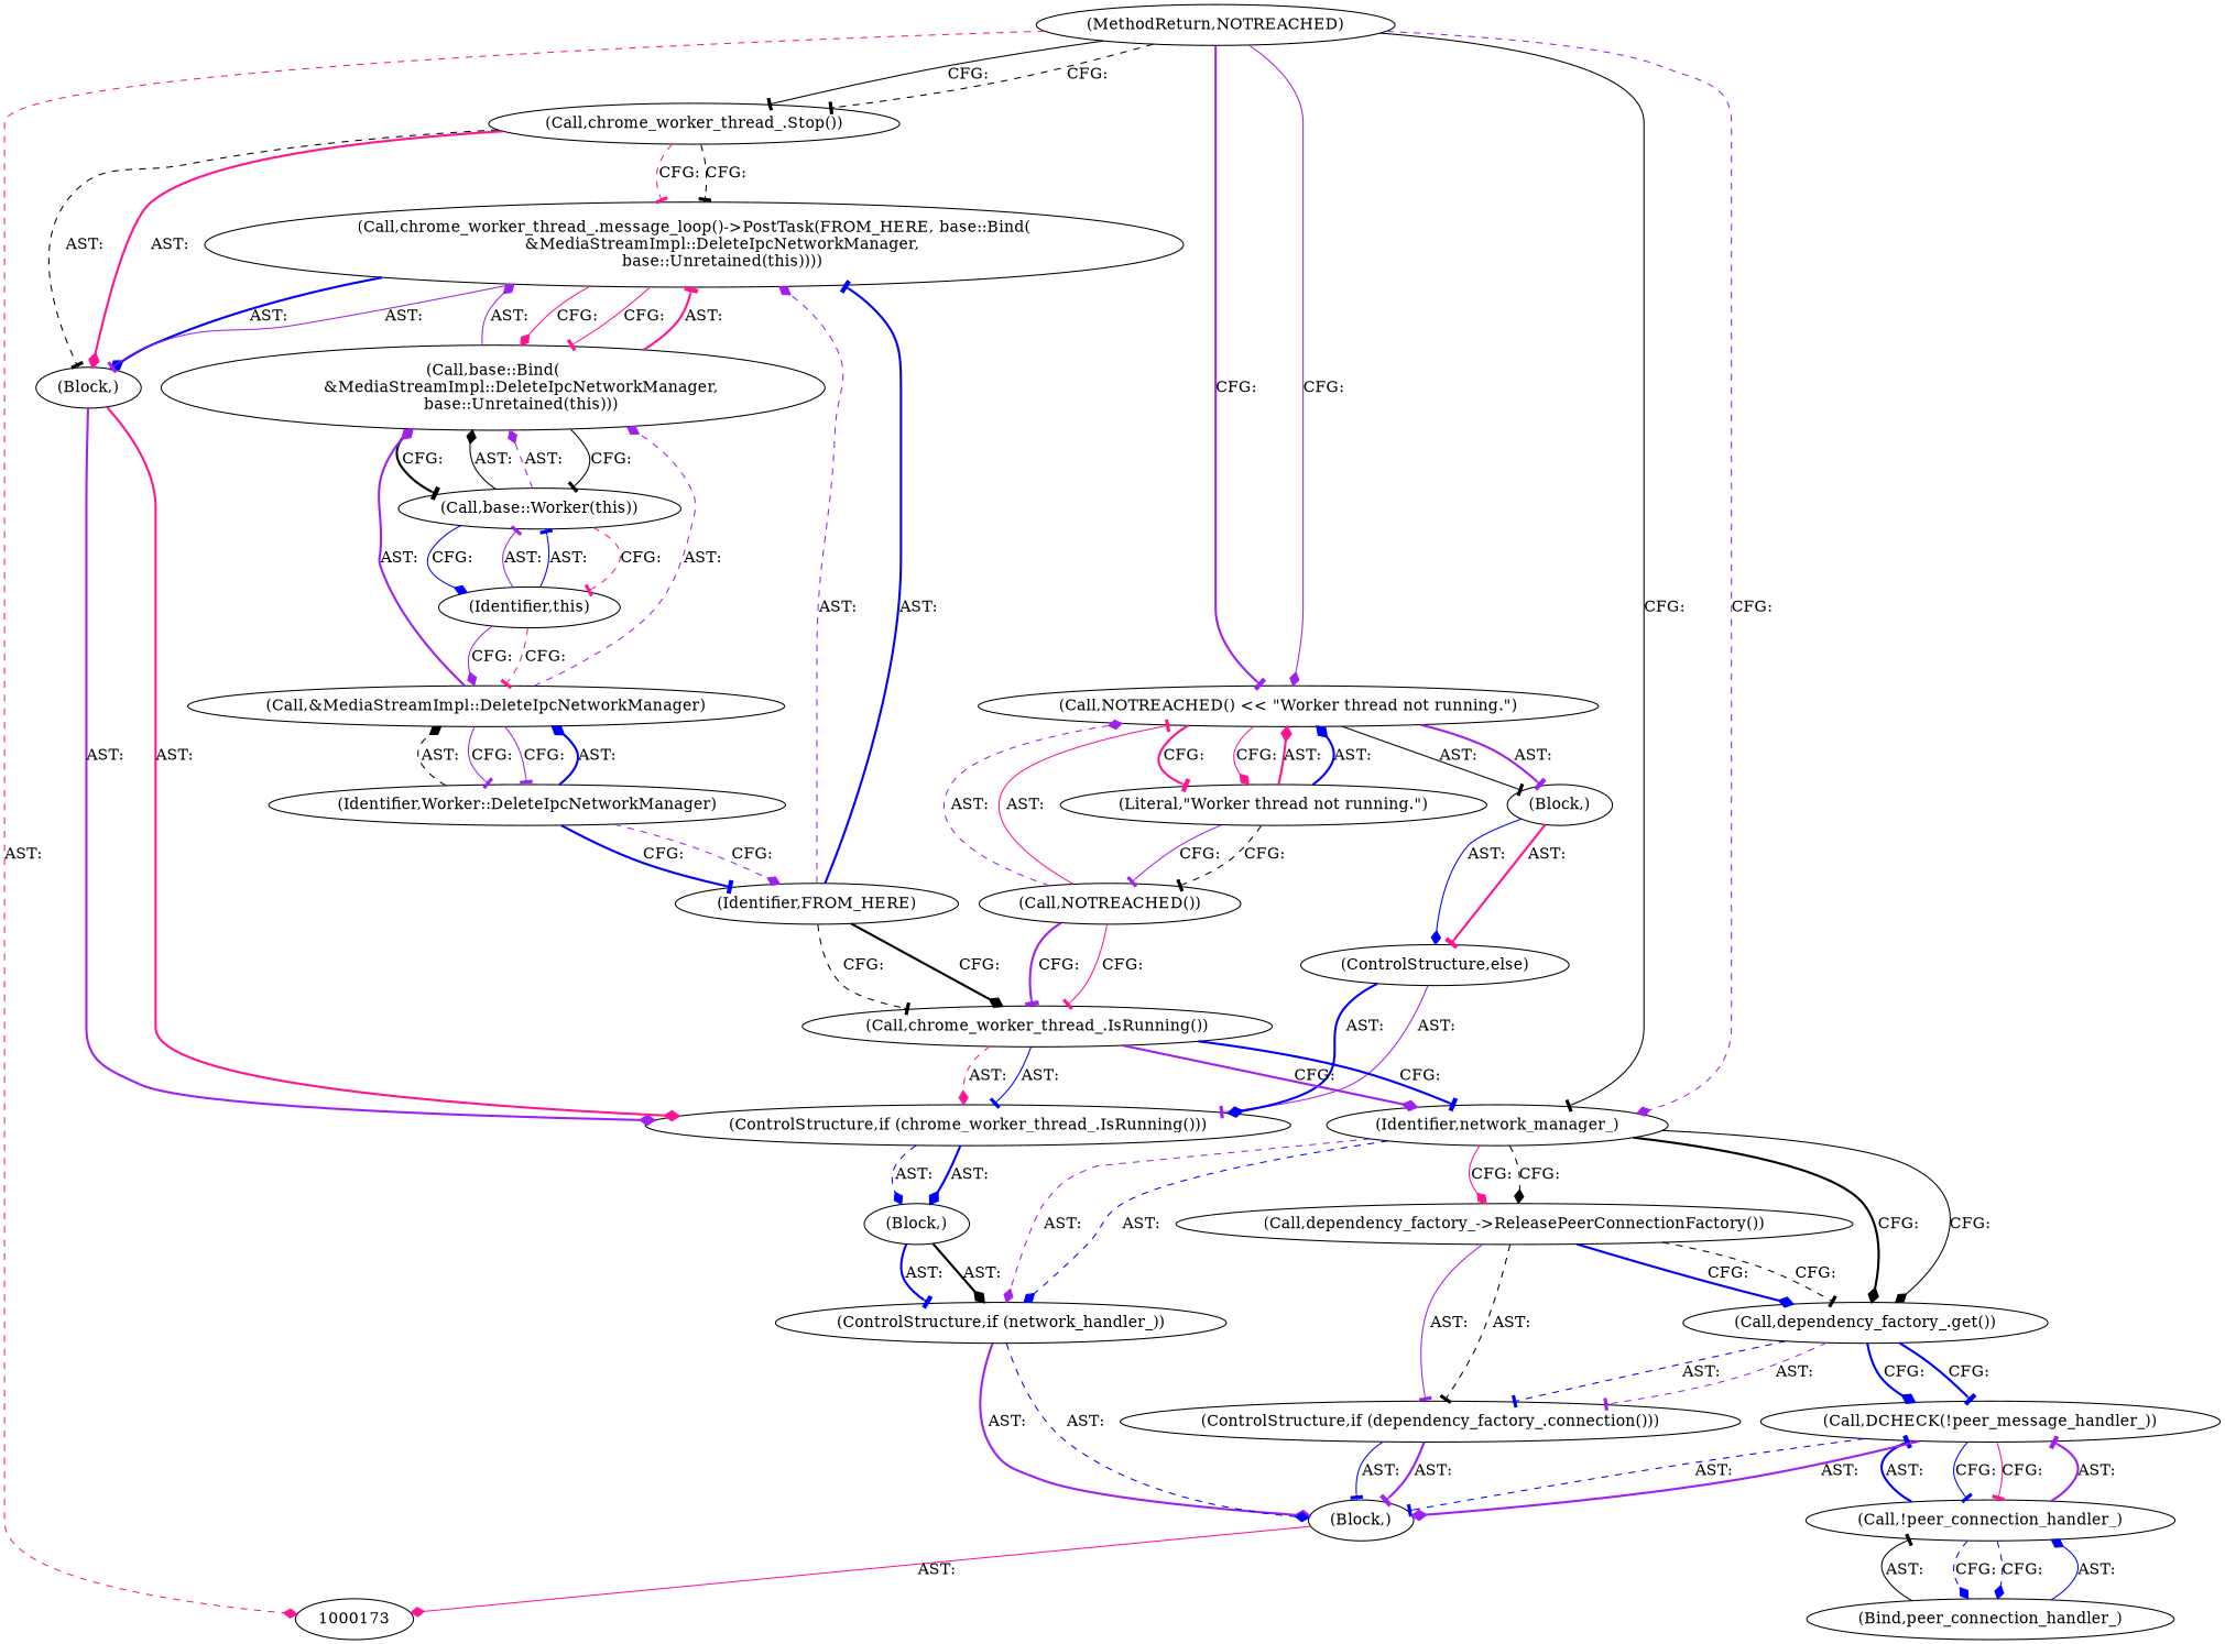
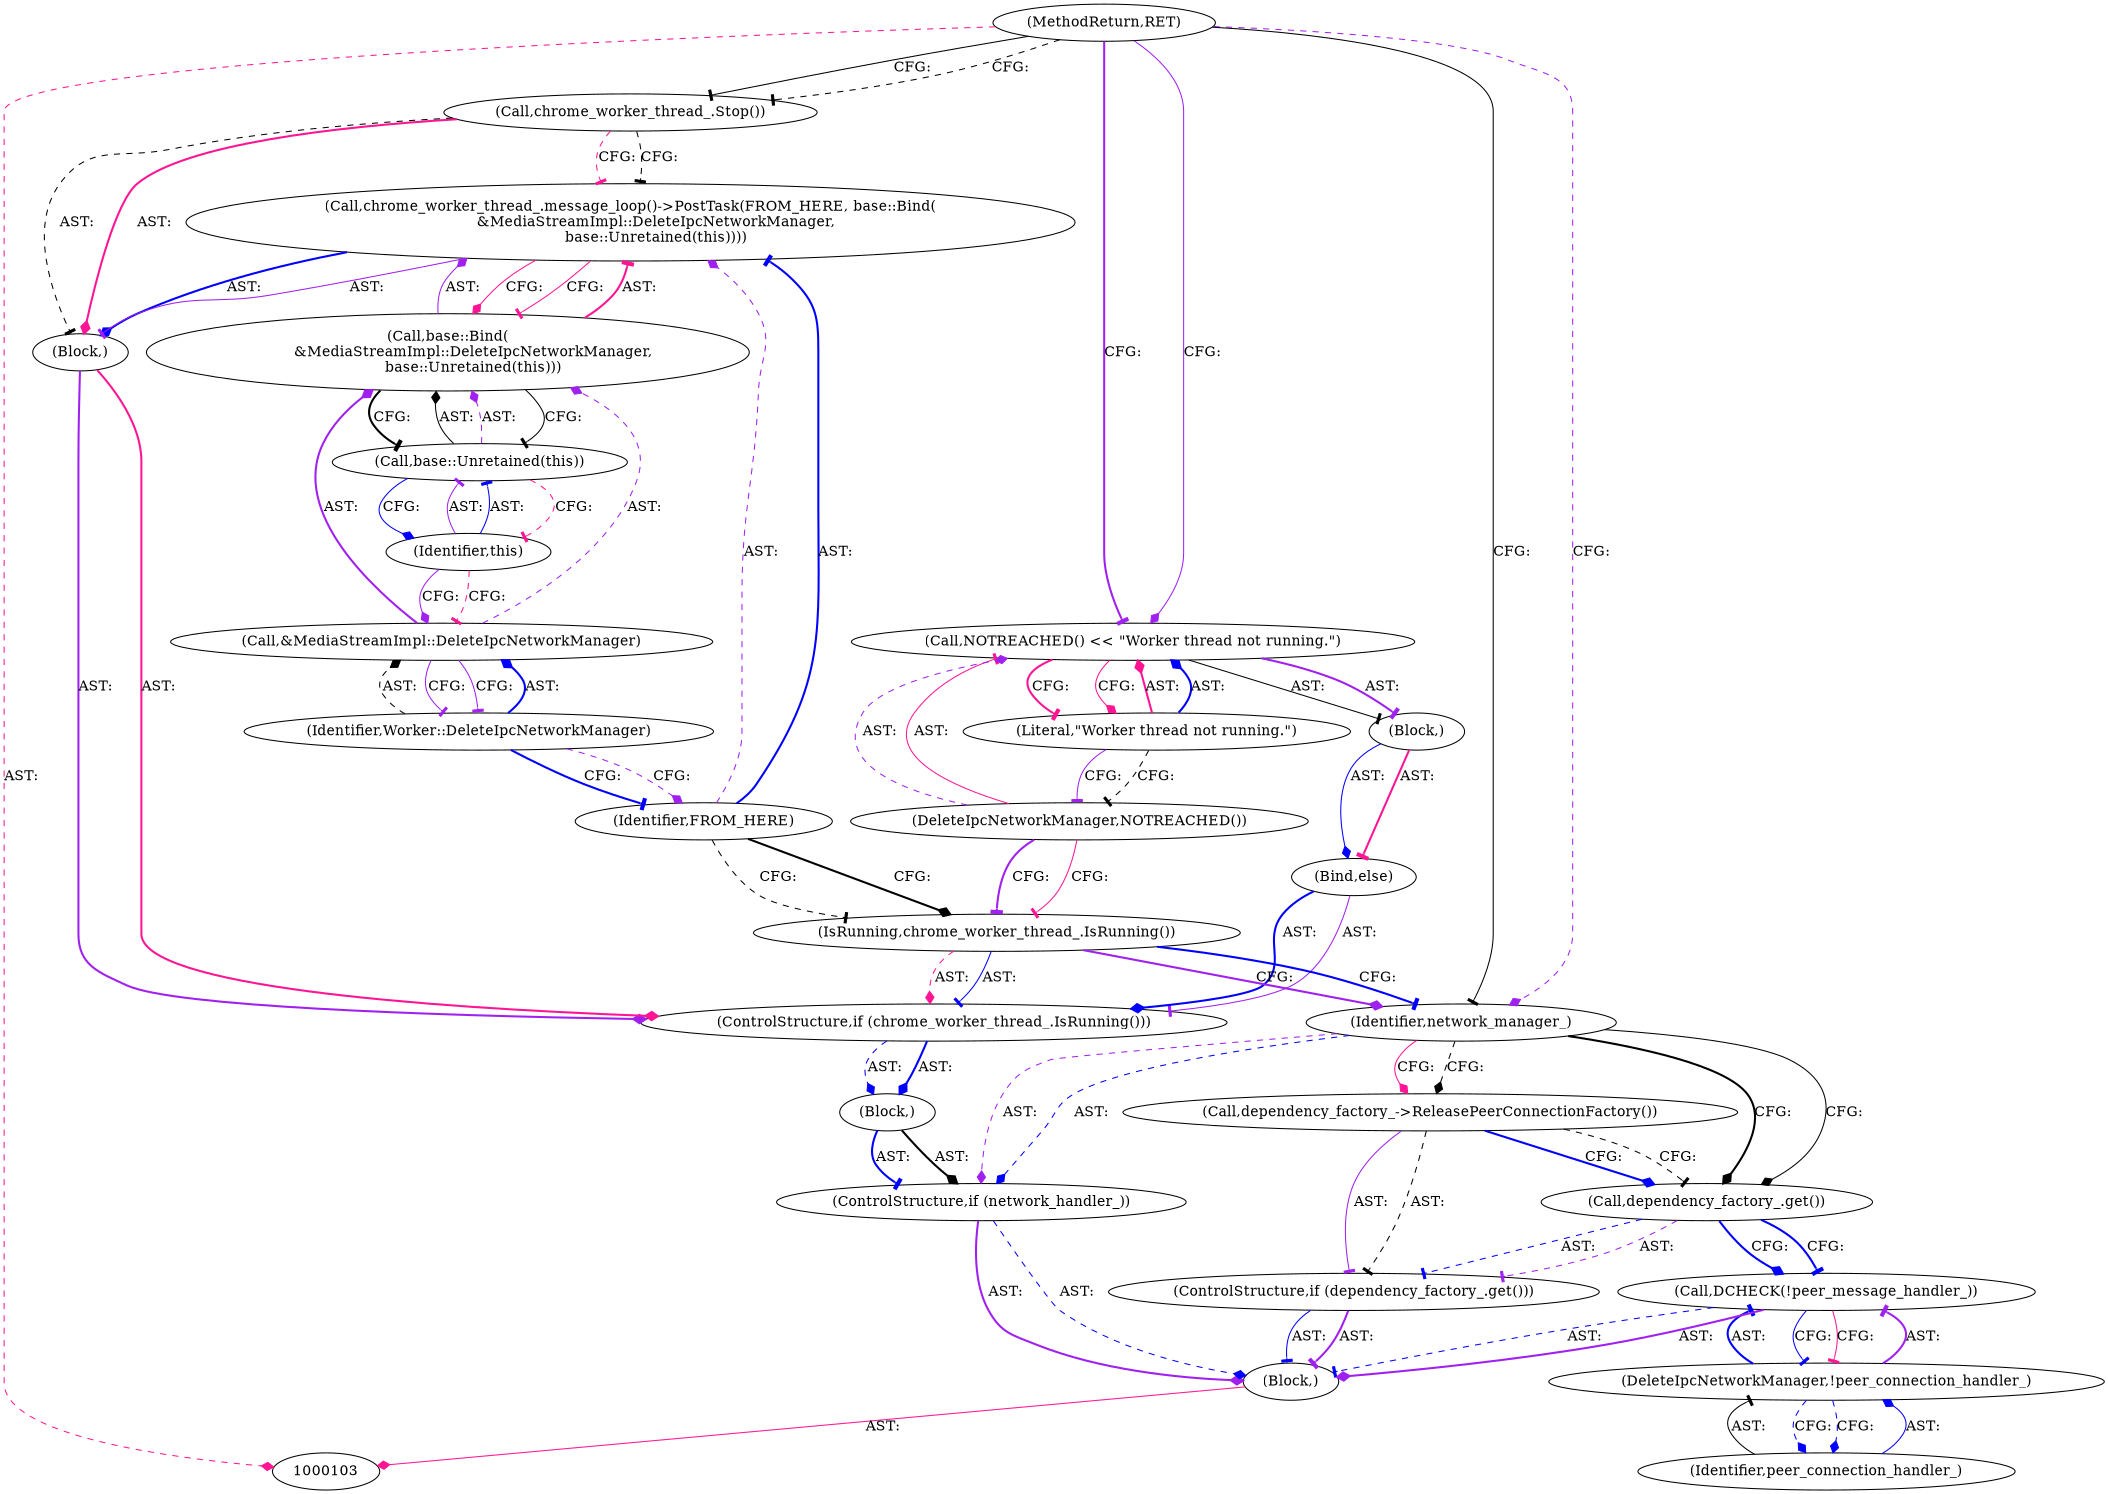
  digraph {
    edge [arrowhead=tee color=purple style=bold]
-   n1 [label="(MethodReturn,NOTREACHED)"]
+   n1 [label="(MethodReturn,RET)"]
    n2 [label="(Call,chrome_worker_thread_.Stop())"]
    n3 [label="(Call,NOTREACHED() << \"Worker thread not running.\")"]
    n4 [label="(Identifier,network_manager_)"]
-   1000103 [label=1000173]
+   1000103
    n6 [label="(Block,)"]
    n7 [label="(Call,chrome_worker_thread_.message_loop()->PostTask(FROM_HERE, base::Bind(\n           &MediaStreamImpl::DeleteIpcNetworkManager,\n           base::Unretained(this))))"]
    n8 [label="(Block,)"]
    n9 [label="(Literal,\"Worker thread not running.\")"]
    n10 [label="(Call,dependency_factory_.get())"]
    n11 [label="(Call,dependency_factory_->ReleasePeerConnectionFactory())"]
    n12 [label="(ControlStructure,if (network_handler_))"]
    n13 [label="(Block,)"]
    n14 [label="(ControlStructure,if (chrome_worker_thread_.IsRunning()))"]
    n15 [label="(Call,base::Bind(\n           &MediaStreamImpl::DeleteIpcNetworkManager,\n           base::Unretained(this)))"]
-   n16 [label="(ControlStructure,else)"]
+   n16 [label="(Bind,else)"]
    n17 [label="(Block,)"]
-   n18 [label="(Call,NOTREACHED())"]
-   n19 [label="(Call,chrome_worker_thread_.IsRunning())"]
-   n20 [label="(Bind,peer_connection_handler_)"]
-   n21 [label="(Call,!peer_connection_handler_)"]
+   n18 [label="(DeleteIpcNetworkManager,NOTREACHED())"]
+   n19 [label="(IsRunning,chrome_worker_thread_.IsRunning())"]
+   n20 [label="(Identifier,peer_connection_handler_)"]
+   n21 [label="(DeleteIpcNetworkManager,!peer_connection_handler_)"]
    n22 [label="(Call,DCHECK(!peer_message_handler_))"]
-   n23 [label="(ControlStructure,if (dependency_factory_.connection()))"]
+   n23 [label="(ControlStructure,if (dependency_factory_.get()))"]
    n24 [label="(Identifier,FROM_HERE)"]
-   n25 [label="(Call,base::Worker(this))"]
+   n25 [label="(Call,base::Unretained(this))"]
    n26 [label="(Identifier,this)"]
    n27 [label="(Call,&MediaStreamImpl::DeleteIpcNetworkManager)"]
    n28 [label="(Identifier,Worker::DeleteIpcNetworkManager)"]
    n1 -> n2 [color=black label="CFG: " style=solid]
    n1 -> n2 [color=black label="CFG: " style=dashed]
    n1 -> n3 [label="CFG: "]
    n1 -> n3 [arrowhead=diamond label="CFG: " style=solid]
    n1 -> n4 [arrowhead=diamond label="CFG: " style=dashed]
    n1 -> n4 [color=black label="CFG: " style=solid]
    n1 -> 1000103 [arrowhead=diamond color=deeppink label="AST: " style=dashed]
    n2 -> n6 [arrowhead=diamond color=deeppink label="AST: "]
    n2 -> n6 [color=black label="AST: " style=dashed]
    n2 -> n7 [color=deeppink label="CFG: " style=dashed]
    n2 -> n7 [color=black label="CFG: " style=dashed]
    n3 -> n8 [color=black label="AST: " style=solid]
    n3 -> n8 [label="AST: "]
    n3 -> n9 [color=deeppink label="CFG: "]
    n3 -> n9 [arrowhead=diamond color=deeppink label="CFG: " style=solid]
    n4 -> n10 [arrowhead=diamond color=black label="CFG: " style=solid]
    n4 -> n10 [arrowhead=diamond color=black label="CFG: "]
    n4 -> n11 [arrowhead=diamond color=deeppink label="CFG: " style=solid]
    n4 -> n11 [arrowhead=diamond color=black label="CFG: " style=dashed]
    n4 -> n12 [arrowhead=diamond label="AST: " style=dashed]
    n4 -> n12 [arrowhead=diamond color=blue label="AST: " style=dashed]
    n6 -> n14 [arrowhead=diamond label="AST: "]
    n6 -> n14 [arrowhead=diamond color=deeppink label="AST: "]
    n7 -> n6 [arrowhead=diamond color=blue label="AST: "]
    n7 -> n6 [label="AST: " style=solid]
    n7 -> n15 [arrowhead=diamond color=deeppink label="CFG: " style=solid]
    n7 -> n15 [color=deeppink label="CFG: " style=solid]
    n8 -> n16 [color=deeppink label="AST: "]
    n8 -> n16 [arrowhead=diamond color=blue label="AST: " style=solid]
    n9 -> n3 [arrowhead=diamond color=deeppink label="AST: "]
    n9 -> n3 [arrowhead=diamond color=blue label="AST: "]
    n9 -> n18 [label="CFG: " style=solid]
    n9 -> n18 [color=black label="CFG: " style=dashed]
    n10 -> n22 [arrowhead=diamond color=blue label="CFG: "]
    n10 -> n22 [color=blue label="CFG: "]
    n10 -> n23 [color=blue label="AST: " style=dashed]
    n10 -> n23 [label="AST: " style=dashed]
    n11 -> n10 [arrowhead=diamond color=blue label="CFG: "]
    n11 -> n10 [color=black label="CFG: " style=dashed]
    n11 -> n23 [color=black label="AST: " style=dashed]
    n11 -> n23 [label="AST: " style=solid]
    n12 -> n13 [arrowhead=diamond label="AST: "]
    n12 -> n13 [arrowhead=diamond color=blue label="AST: " style=dashed]
    n13 -> 1000103 [arrowhead=diamond color=deeppink label="AST: " style=solid]
    n14 -> n17 [arrowhead=diamond color=blue label="AST: "]
    n14 -> n17 [arrowhead=diamond color=blue label="AST: " style=dashed]
    n15 -> n7 [color=deeppink label="AST: "]
    n15 -> n7 [arrowhead=diamond label="AST: " style=solid]
    n15 -> n25 [color=black label="CFG: " style=solid]
    n15 -> n25 [color=black label="CFG: "]
    n16 -> n14 [label="AST: " style=solid]
    n16 -> n14 [arrowhead=diamond color=blue label="AST: "]
    n17 -> n12 [arrowhead=diamond color=black label="AST: "]
    n17 -> n12 [color=blue label="AST: "]
    n18 -> n3 [color=deeppink label="AST: " style=solid]
    n18 -> n3 [arrowhead=diamond label="AST: " style=dashed]
    n18 -> n19 [label="CFG: "]
    n18 -> n19 [color=deeppink label="CFG: " style=solid]
    n19 -> n4 [arrowhead=diamond label="CFG: "]
    n19 -> n4 [color=blue label="CFG: "]
    n19 -> n14 [arrowhead=diamond color=deeppink label="AST: " style=dashed]
    n19 -> n14 [color=blue label="AST: " style=solid]
    n20 -> n21 [arrowhead=diamond color=blue label="AST: " style=solid]
    n20 -> n21 [color=black label="AST: " style=solid]
    n21 -> n20 [arrowhead=diamond color=blue label="CFG: " style=dashed]
    n21 -> n20 [arrowhead=diamond color=blue label="CFG: " style=dashed]
    n21 -> n22 [label="AST: "]
    n21 -> n22 [color=blue label="AST: "]
    n22 -> n13 [color=blue label="AST: " style=dashed]
    n22 -> n13 [arrowhead=diamond label="AST: "]
    n22 -> n21 [color=blue label="CFG: " style=solid]
    n22 -> n21 [color=deeppink label="CFG: " style=solid]
    n23 -> n13 [color=blue label="AST: " style=solid]
    n23 -> n13 [label="AST: "]
    n24 -> n7 [color=blue label="AST: "]
    n24 -> n7 [arrowhead=diamond label="AST: " style=dashed]
    n24 -> n19 [arrowhead=diamond color=black label="CFG: "]
    n24 -> n19 [color=black label="CFG: " style=dashed]
    n25 -> n15 [arrowhead=diamond color=black label="AST: " style=solid]
    n25 -> n15 [arrowhead=diamond label="AST: " style=dashed]
    n25 -> n26 [color=deeppink label="CFG: " style=dashed]
    n25 -> n26 [arrowhead=diamond color=blue label="CFG: " style=solid]
    n26 -> n25 [label="AST: " style=solid]
    n26 -> n25 [color=blue label="AST: " style=solid]
    n26 -> n27 [arrowhead=diamond label="CFG: " style=solid]
    n26 -> n27 [color=deeppink label="CFG: " style=dashed]
    n27 -> n15 [arrowhead=diamond label="AST: " style=dashed]
    n27 -> n15 [arrowhead=diamond label="AST: "]
    n27 -> n28 [label="CFG: " style=solid]
    n27 -> n28 [label="CFG: " style=solid]
    n28 -> n24 [color=blue label="CFG: "]
    n28 -> n24 [arrowhead=diamond label="CFG: " style=dashed]
    n28 -> n27 [arrowhead=diamond color=blue label="AST: "]
    n28 -> n27 [arrowhead=diamond color=black label="AST: " style=dashed]
  }
